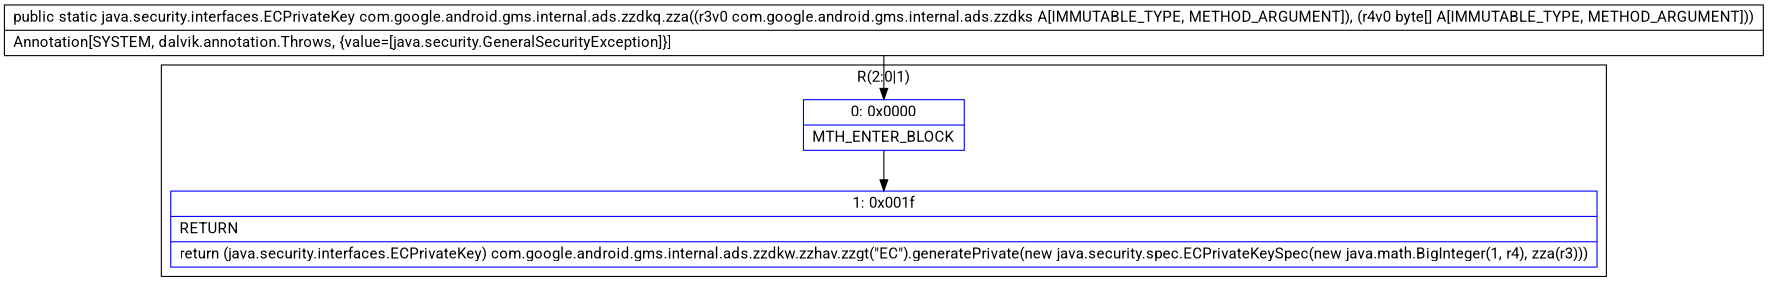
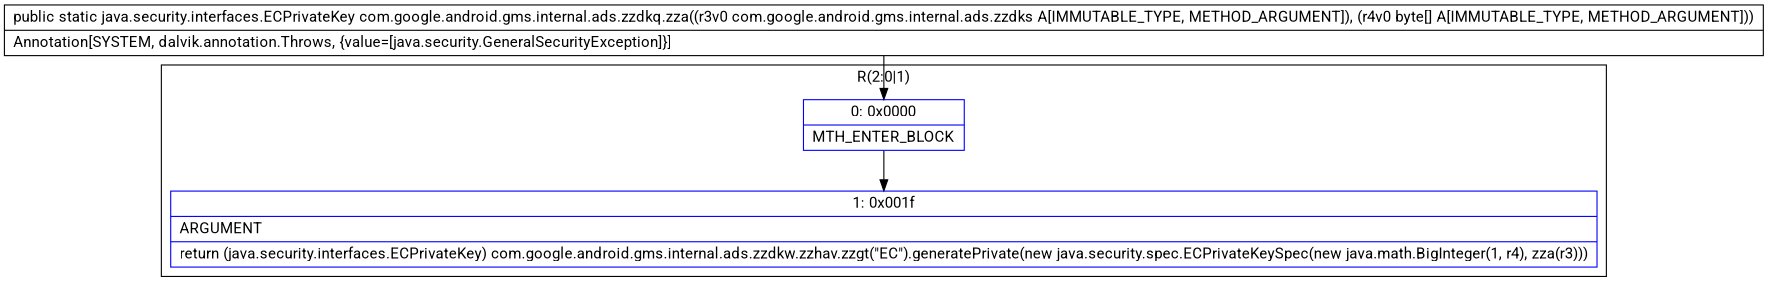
  digraph {
    fontname=Roboto
    node [color=blue shape=record fontname=Roboto]
    edge [fontname=Roboto]
    n1 [label="{0\:\ 0x0000|MTH_ENTER_BLOCK\l}"]
-   n2 [label="{1\:\ 0x001f|RETURN\l|return (java.security.interfaces.ECPrivateKey) com.google.android.gms.internal.ads.zzdkw.zzhav.zzgt(\"EC\").generatePrivate(new java.security.spec.ECPrivateKeySpec(new java.math.BigInteger(1, r4), zza(r3)))\l}"]
+   n2 [label="{1\:\ 0x001f|ARGUMENT\l|return (java.security.interfaces.ECPrivateKey) com.google.android.gms.internal.ads.zzdkw.zzhav.zzgt(\"EC\").generatePrivate(new java.security.spec.ECPrivateKeySpec(new java.math.BigInteger(1, r4), zza(r3)))\l}"]
    n3 [label="{public static java.security.interfaces.ECPrivateKey com.google.android.gms.internal.ads.zzdkq.zza((r3v0 com.google.android.gms.internal.ads.zzdks A[IMMUTABLE_TYPE, METHOD_ARGUMENT]), (r4v0 byte[] A[IMMUTABLE_TYPE, METHOD_ARGUMENT]))  | Annotation[SYSTEM, dalvik.annotation.Throws, \{value=[java.security.GeneralSecurityException]\}]\l}" color=""]
    subgraph cluster_1 {
      label="R(2:0|1)"
      n1
      n2
    }
    n1 -> n2
    n3 -> n1
  }
